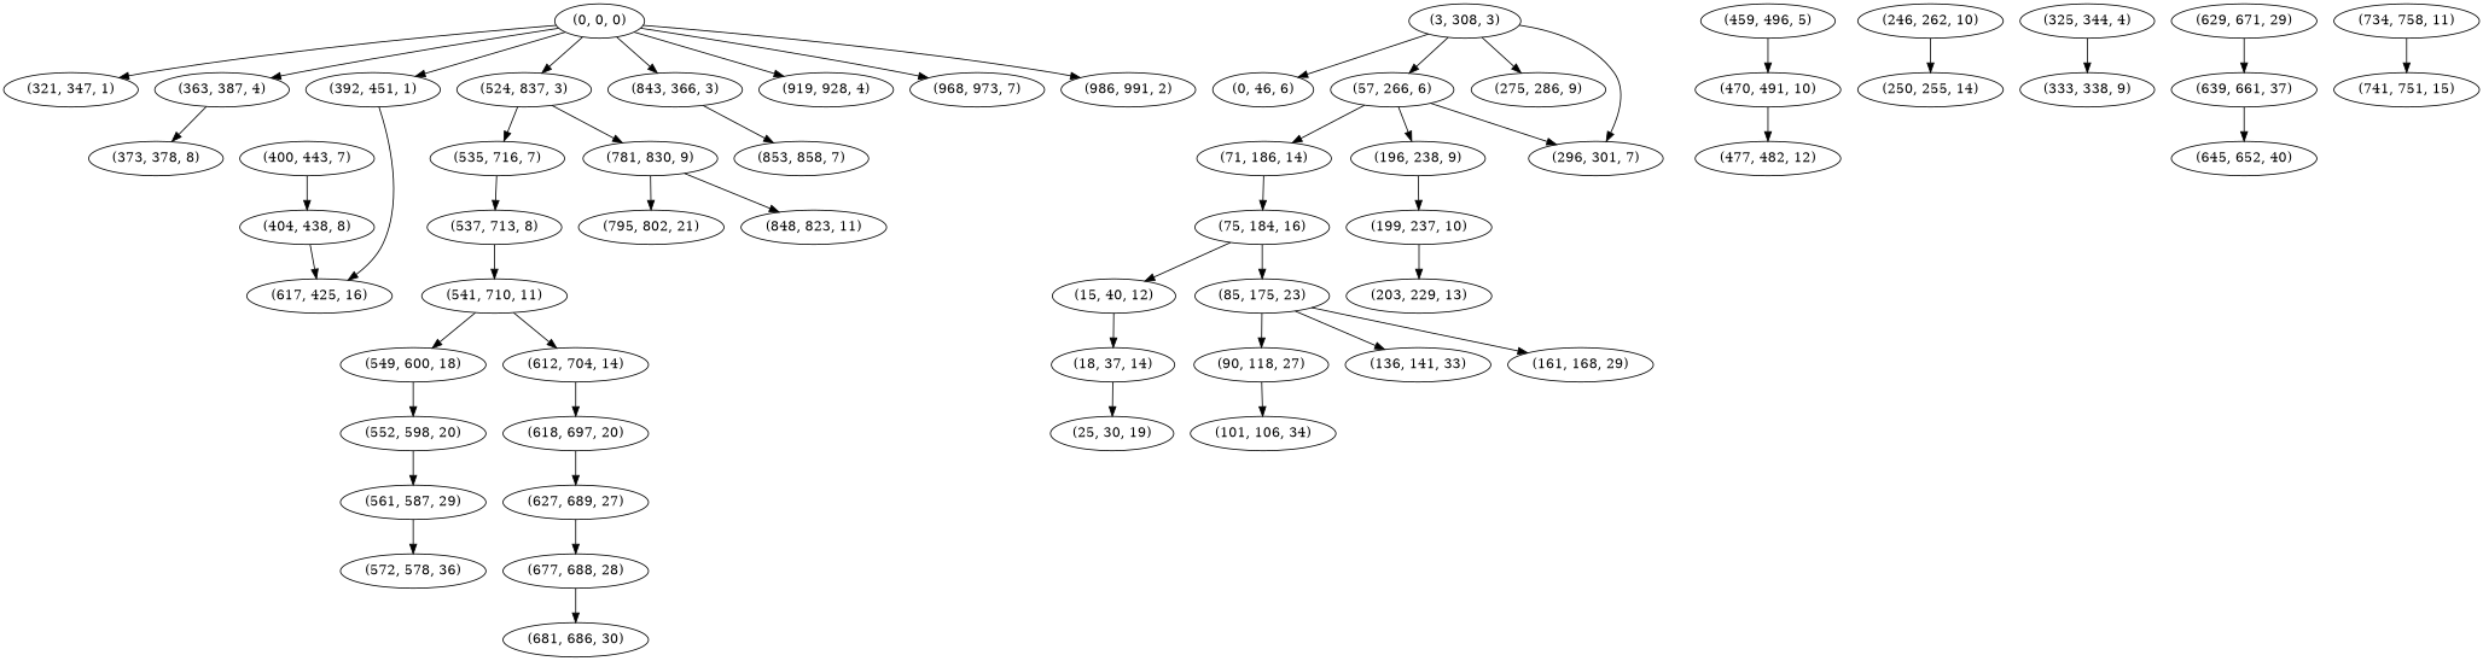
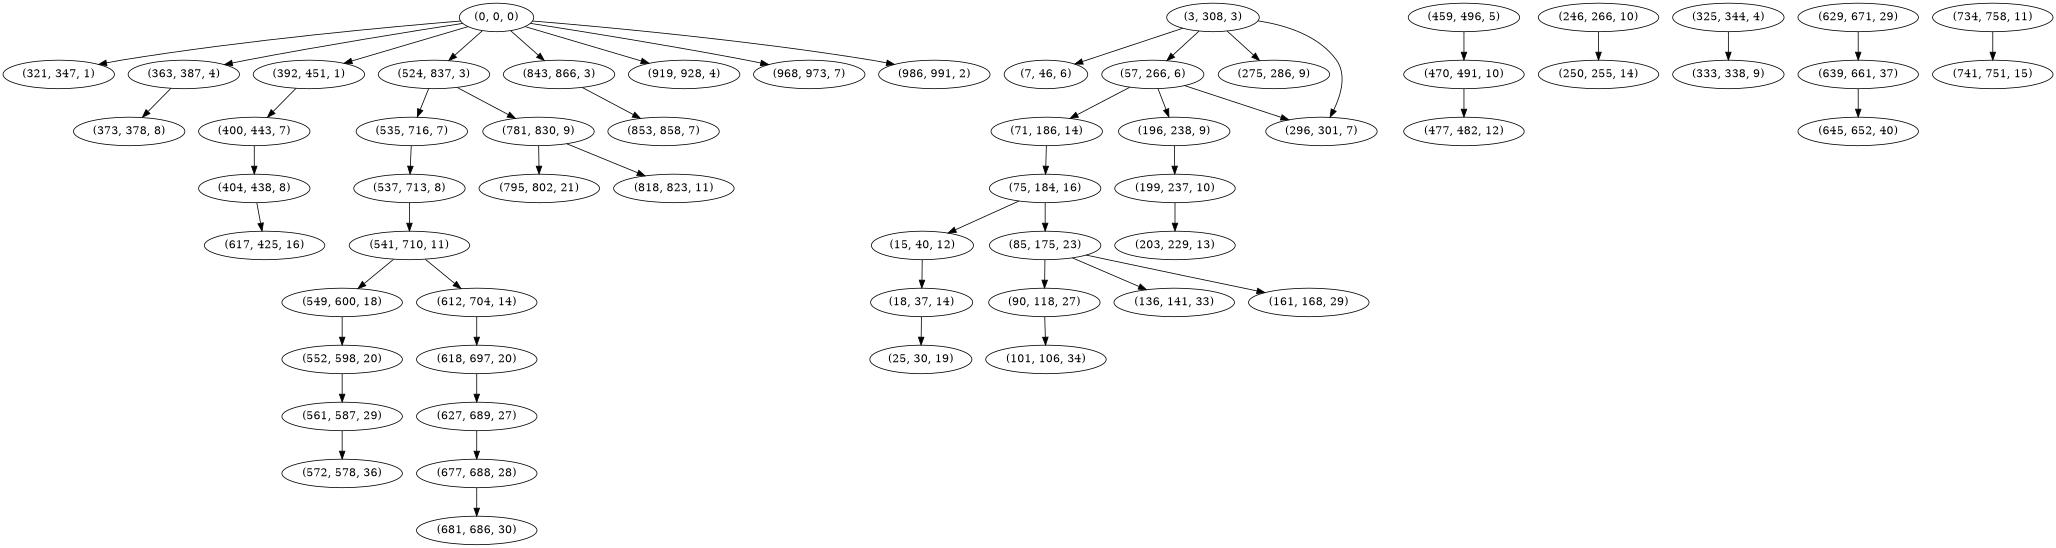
  digraph {
    "(0, 0, 0)"
    "(321, 347, 1)"
    "(363, 387, 4)"
    "(392, 451, 1)"
    "(524, 837, 3)"
-   "(843, 866, 3)" [label="(843, 366, 3)"]
+   "(843, 866, 3)"
    "(919, 928, 4)"
    "(968, 973, 7)"
    "(986, 991, 2)"
    "(3, 308, 3)"
-   "(7, 46, 6)" [label="(0, 46, 6)"]
+   "(7, 46, 6)"
    "(57, 266, 6)"
    "(275, 286, 9)"
    "(296, 301, 7)"
    "(373, 378, 8)"
    "(400, 443, 7)"
    "(459, 496, 5)"
    "(470, 491, 10)"
    "(535, 716, 7)"
    "(781, 830, 9)"
    "(853, 858, 7)"
    "(71, 186, 14)"
    "(196, 238, 9)"
    "(15, 40, 12)"
    "(18, 37, 14)"
    "(25, 30, 19)"
    "(75, 184, 16)"
    "(199, 237, 10)"
-   "(246, 262, 10)"
+   "(246, 262, 10)" [label="(246, 266, 10)"]
    "(250, 255, 14)"
    "(85, 175, 23)"
    "(90, 118, 27)"
    "(136, 141, 33)"
    "(161, 168, 29)"
    "(101, 106, 34)"
    "(203, 229, 13)"
    "(325, 344, 4)"
    "(333, 338, 9)"
    "(404, 438, 8)"
    n40 [label="(617, 425, 16)"]
    "(477, 482, 12)"
    "(537, 713, 8)"
    "(795, 802, 21)"
-   "(818, 823, 11)" [label="(848, 823, 11)"]
+   "(818, 823, 11)"
    "(541, 710, 11)"
    "(549, 600, 18)"
    "(612, 704, 14)"
    "(552, 598, 20)"
    "(618, 697, 20)"
    "(561, 587, 29)"
    "(572, 578, 36)"
    "(627, 689, 27)"
    "(677, 688, 28)"
    "(629, 671, 29)"
    "(639, 661, 37)"
    "(681, 686, 30)"
    "(645, 652, 40)"
    "(734, 758, 11)"
    "(741, 751, 15)"
    "(0, 0, 0)" -> "(321, 347, 1)"
    "(0, 0, 0)" -> "(363, 387, 4)"
    "(0, 0, 0)" -> "(392, 451, 1)"
    "(0, 0, 0)" -> "(524, 837, 3)"
    "(0, 0, 0)" -> "(843, 866, 3)"
    "(0, 0, 0)" -> "(919, 928, 4)"
    "(0, 0, 0)" -> "(968, 973, 7)"
    "(0, 0, 0)" -> "(986, 991, 2)"
    "(363, 387, 4)" -> "(373, 378, 8)"
-   "(392, 451, 1)" -> n40
+   "(392, 451, 1)" -> "(400, 443, 7)"
    "(524, 837, 3)" -> "(535, 716, 7)"
    "(524, 837, 3)" -> "(781, 830, 9)"
    "(843, 866, 3)" -> "(853, 858, 7)"
    "(3, 308, 3)" -> "(7, 46, 6)"
    "(3, 308, 3)" -> "(57, 266, 6)"
    "(3, 308, 3)" -> "(275, 286, 9)"
    "(3, 308, 3)" -> "(296, 301, 7)"
    "(57, 266, 6)" -> "(296, 301, 7)"
    "(57, 266, 6)" -> "(71, 186, 14)"
    "(57, 266, 6)" -> "(196, 238, 9)"
    "(400, 443, 7)" -> "(404, 438, 8)"
    "(459, 496, 5)" -> "(470, 491, 10)"
    "(470, 491, 10)" -> "(477, 482, 12)"
    "(535, 716, 7)" -> "(537, 713, 8)"
    "(781, 830, 9)" -> "(795, 802, 21)"
    "(781, 830, 9)" -> "(818, 823, 11)"
    "(71, 186, 14)" -> "(75, 184, 16)"
    "(196, 238, 9)" -> "(199, 237, 10)"
    "(15, 40, 12)" -> "(18, 37, 14)"
    "(18, 37, 14)" -> "(25, 30, 19)"
    "(75, 184, 16)" -> "(15, 40, 12)"
    "(75, 184, 16)" -> "(85, 175, 23)"
    "(199, 237, 10)" -> "(203, 229, 13)"
    "(246, 262, 10)" -> "(250, 255, 14)"
    "(85, 175, 23)" -> "(90, 118, 27)"
    "(85, 175, 23)" -> "(136, 141, 33)"
    "(85, 175, 23)" -> "(161, 168, 29)"
    "(90, 118, 27)" -> "(101, 106, 34)"
    "(325, 344, 4)" -> "(333, 338, 9)"
    "(404, 438, 8)" -> n40
    "(537, 713, 8)" -> "(541, 710, 11)"
    "(541, 710, 11)" -> "(549, 600, 18)"
    "(541, 710, 11)" -> "(612, 704, 14)"
    "(549, 600, 18)" -> "(552, 598, 20)"
    "(612, 704, 14)" -> "(618, 697, 20)"
    "(552, 598, 20)" -> "(561, 587, 29)"
    "(618, 697, 20)" -> "(627, 689, 27)"
    "(561, 587, 29)" -> "(572, 578, 36)"
    "(627, 689, 27)" -> "(677, 688, 28)"
    "(677, 688, 28)" -> "(681, 686, 30)"
    "(629, 671, 29)" -> "(639, 661, 37)"
    "(639, 661, 37)" -> "(645, 652, 40)"
    "(734, 758, 11)" -> "(741, 751, 15)"
  }
